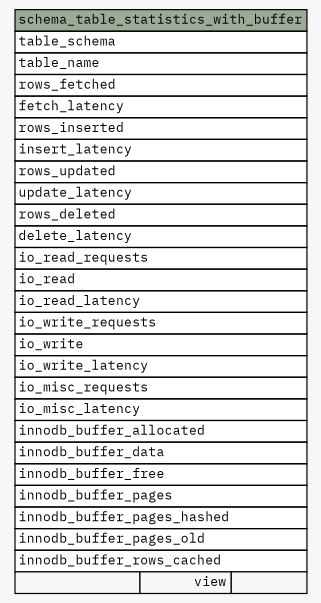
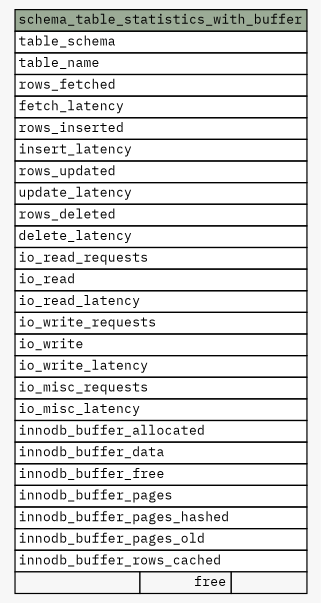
  digraph {
    bgcolor="#f7f7f7"
    fontname="IBM Plex Mono"
    fontsize=11
    nodesep=0.18
    rankdir=RL
    ranksep=0.46
-   n1 [fontname="IBM Plex Mono" fontsize=11 label=<     <TABLE BORDER="0" CELLBORDER="1" CELLSPACING="0" BGCOLOR="#ffffff">       <TR><TD COLSPAN="3" BGCOLOR="#9bab96" ALIGN="CENTER">schema_table_statistics_with_buffer</TD></TR>       <TR><TD PORT="table_schema" COLSPAN="3" ALIGN="LEFT">table_schema</TD></TR>       <TR><TD PORT="table_name" COLSPAN="3" ALIGN="LEFT">table_name</TD></TR>       <TR><TD PORT="rows_fetched" COLSPAN="3" ALIGN="LEFT">rows_fetched</TD></TR>       <TR><TD PORT="fetch_latency" COLSPAN="3" ALIGN="LEFT">fetch_latency</TD></TR>       <TR><TD PORT="rows_inserted" COLSPAN="3" ALIGN="LEFT">rows_inserted</TD></TR>       <TR><TD PORT="insert_latency" COLSPAN="3" ALIGN="LEFT">insert_latency</TD></TR>       <TR><TD PORT="rows_updated" COLSPAN="3" ALIGN="LEFT">rows_updated</TD></TR>       <TR><TD PORT="update_latency" COLSPAN="3" ALIGN="LEFT">update_latency</TD></TR>       <TR><TD PORT="rows_deleted" COLSPAN="3" ALIGN="LEFT">rows_deleted</TD></TR>       <TR><TD PORT="delete_latency" COLSPAN="3" ALIGN="LEFT">delete_latency</TD></TR>       <TR><TD PORT="io_read_requests" COLSPAN="3" ALIGN="LEFT">io_read_requests</TD></TR>       <TR><TD PORT="io_read" COLSPAN="3" ALIGN="LEFT">io_read</TD></TR>       <TR><TD PORT="io_read_latency" COLSPAN="3" ALIGN="LEFT">io_read_latency</TD></TR>       <TR><TD PORT="io_write_requests" COLSPAN="3" ALIGN="LEFT">io_write_requests</TD></TR>       <TR><TD PORT="io_write" COLSPAN="3" ALIGN="LEFT">io_write</TD></TR>       <TR><TD PORT="io_write_latency" COLSPAN="3" ALIGN="LEFT">io_write_latency</TD></TR>       <TR><TD PORT="io_misc_requests" COLSPAN="3" ALIGN="LEFT">io_misc_requests</TD></TR>       <TR><TD PORT="io_misc_latency" COLSPAN="3" ALIGN="LEFT">io_misc_latency</TD></TR>       <TR><TD PORT="innodb_buffer_allocated" COLSPAN="3" ALIGN="LEFT">innodb_buffer_allocated</TD></TR>       <TR><TD PORT="innodb_buffer_data" COLSPAN="3" ALIGN="LEFT">innodb_buffer_data</TD></TR>       <TR><TD PORT="innodb_buffer_free" COLSPAN="3" ALIGN="LEFT">innodb_buffer_free</TD></TR>       <TR><TD PORT="innodb_buffer_pages" COLSPAN="3" ALIGN="LEFT">innodb_buffer_pages</TD></TR>       <TR><TD PORT="innodb_buffer_pages_hashed" COLSPAN="3" ALIGN="LEFT">innodb_buffer_pages_hashed</TD></TR>       <TR><TD PORT="innodb_buffer_pages_old" COLSPAN="3" ALIGN="LEFT">innodb_buffer_pages_old</TD></TR>       <TR><TD PORT="innodb_buffer_rows_cached" COLSPAN="3" ALIGN="LEFT">innodb_buffer_rows_cached</TD></TR>       <TR><TD ALIGN="LEFT" BGCOLOR="#f7f7f7">  </TD><TD ALIGN="RIGHT" BGCOLOR="#f7f7f7">view</TD><TD ALIGN="RIGHT" BGCOLOR="#f7f7f7">  </TD></TR>     </TABLE>> shape=plaintext]
+   n1 [fontname="IBM Plex Mono" fontsize=11 label=<     <TABLE BORDER="0" CELLBORDER="1" CELLSPACING="0" BGCOLOR="#ffffff">       <TR><TD COLSPAN="3" BGCOLOR="#9bab96" ALIGN="CENTER">schema_table_statistics_with_buffer</TD></TR>       <TR><TD PORT="table_schema" COLSPAN="3" ALIGN="LEFT">table_schema</TD></TR>       <TR><TD PORT="table_name" COLSPAN="3" ALIGN="LEFT">table_name</TD></TR>       <TR><TD PORT="rows_fetched" COLSPAN="3" ALIGN="LEFT">rows_fetched</TD></TR>       <TR><TD PORT="fetch_latency" COLSPAN="3" ALIGN="LEFT">fetch_latency</TD></TR>       <TR><TD PORT="rows_inserted" COLSPAN="3" ALIGN="LEFT">rows_inserted</TD></TR>       <TR><TD PORT="insert_latency" COLSPAN="3" ALIGN="LEFT">insert_latency</TD></TR>       <TR><TD PORT="rows_updated" COLSPAN="3" ALIGN="LEFT">rows_updated</TD></TR>       <TR><TD PORT="update_latency" COLSPAN="3" ALIGN="LEFT">update_latency</TD></TR>       <TR><TD PORT="rows_deleted" COLSPAN="3" ALIGN="LEFT">rows_deleted</TD></TR>       <TR><TD PORT="delete_latency" COLSPAN="3" ALIGN="LEFT">delete_latency</TD></TR>       <TR><TD PORT="io_read_requests" COLSPAN="3" ALIGN="LEFT">io_read_requests</TD></TR>       <TR><TD PORT="io_read" COLSPAN="3" ALIGN="LEFT">io_read</TD></TR>       <TR><TD PORT="io_read_latency" COLSPAN="3" ALIGN="LEFT">io_read_latency</TD></TR>       <TR><TD PORT="io_write_requests" COLSPAN="3" ALIGN="LEFT">io_write_requests</TD></TR>       <TR><TD PORT="io_write" COLSPAN="3" ALIGN="LEFT">io_write</TD></TR>       <TR><TD PORT="io_write_latency" COLSPAN="3" ALIGN="LEFT">io_write_latency</TD></TR>       <TR><TD PORT="io_misc_requests" COLSPAN="3" ALIGN="LEFT">io_misc_requests</TD></TR>       <TR><TD PORT="io_misc_latency" COLSPAN="3" ALIGN="LEFT">io_misc_latency</TD></TR>       <TR><TD PORT="innodb_buffer_allocated" COLSPAN="3" ALIGN="LEFT">innodb_buffer_allocated</TD></TR>       <TR><TD PORT="innodb_buffer_data" COLSPAN="3" ALIGN="LEFT">innodb_buffer_data</TD></TR>       <TR><TD PORT="innodb_buffer_free" COLSPAN="3" ALIGN="LEFT">innodb_buffer_free</TD></TR>       <TR><TD PORT="innodb_buffer_pages" COLSPAN="3" ALIGN="LEFT">innodb_buffer_pages</TD></TR>       <TR><TD PORT="innodb_buffer_pages_hashed" COLSPAN="3" ALIGN="LEFT">innodb_buffer_pages_hashed</TD></TR>       <TR><TD PORT="innodb_buffer_pages_old" COLSPAN="3" ALIGN="LEFT">innodb_buffer_pages_old</TD></TR>       <TR><TD PORT="innodb_buffer_rows_cached" COLSPAN="3" ALIGN="LEFT">innodb_buffer_rows_cached</TD></TR>       <TR><TD ALIGN="LEFT" BGCOLOR="#f7f7f7">  </TD><TD ALIGN="RIGHT" BGCOLOR="#f7f7f7">free</TD><TD ALIGN="RIGHT" BGCOLOR="#f7f7f7">  </TD></TR>     </TABLE>> shape=plaintext]
  }
